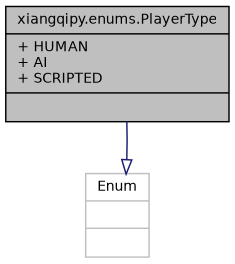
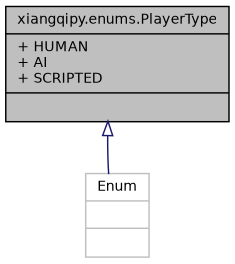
  digraph {
    node [fontname=Helvetica fontsize=10 shape=record style=filled]
    n1 [color=black fillcolor=grey75 fontcolor=black height=0.2 label="{xiangqipy.enums.PlayerType\n|+ HUMAN\l+ AI\l+ SCRIPTED\l|}" width=0.4]
    n2 [color=grey75 fillcolor=white height=0.2 label="{Enum\n||}" width=0.4]
-   n2 -> n1 [arrowtail=onormal color=midnightblue dir=back fontname=Helvetica fontsize=10 labelfontname=Helvetica labelfontsize=10 style=solid]
+   n1 -> n2 [arrowtail=onormal color=midnightblue dir=back fontname=Helvetica fontsize=10 labelfontname=Helvetica labelfontsize=10 style=solid]
  }
